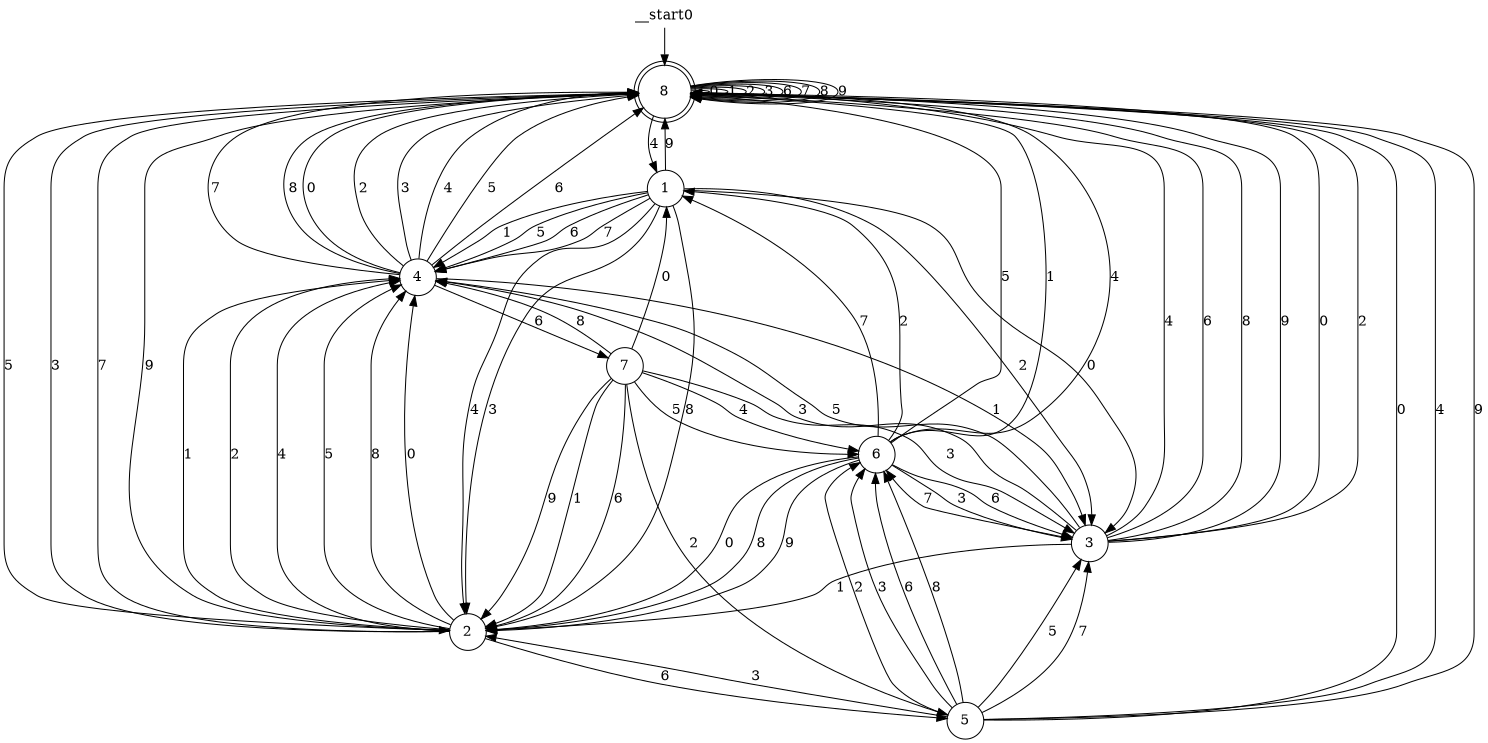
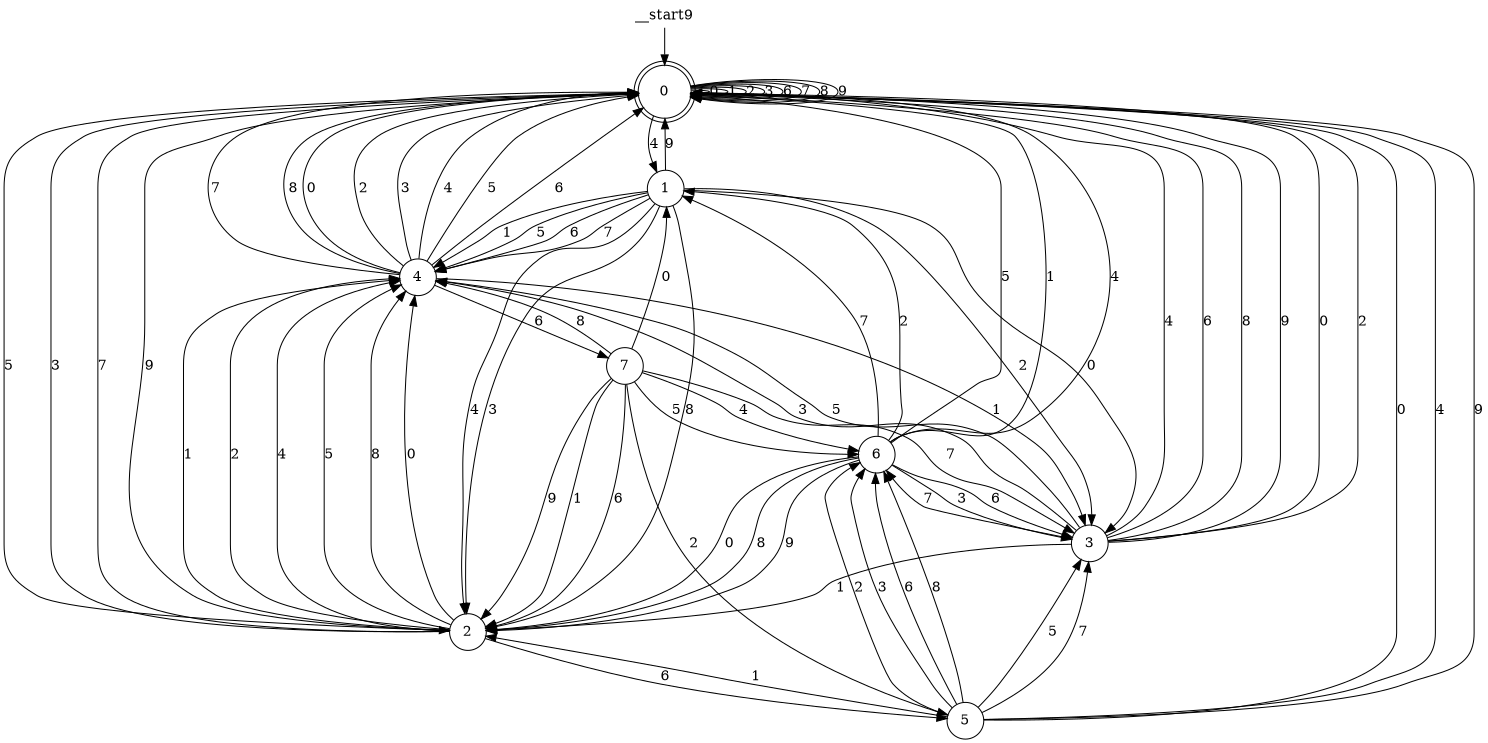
  digraph {
    node [shape=circle]
-   n1 [label=8 shape=doublecircle]
+   n1 [label=0 shape=doublecircle]
    n2 [label=1]
    n3 [label=2]
    n4 [label=3]
    n5 [label=4]
    n6 [label=5]
    n7 [label=6]
    n8 [label=7]
-   __start0 [height=0 shape=none width=0]
+   __start0 [height=0 shape=none width=0 label=__start9]
    n1 -> n1 [label=0]
    n1 -> n1 [label=1]
    n1 -> n1 [label=2]
    n1 -> n1 [label=3]
    n1 -> n1 [label=6]
    n1 -> n1 [label=7]
    n1 -> n1 [label=8]
    n1 -> n1 [label=9]
    n1 -> n2 [label=4]
    n1 -> n3 [label=5]
    n2 -> n1 [label=9]
    n2 -> n3 [label=3]
    n2 -> n3 [label=4]
    n2 -> n3 [label=8]
    n2 -> n4 [label=0]
    n2 -> n4 [label=2]
    n2 -> n5 [label=1]
    n2 -> n5 [label=5]
    n2 -> n5 [label=6]
    n2 -> n5 [label=7]
    n3 -> n1 [label=3]
    n3 -> n1 [label=7]
    n3 -> n1 [label=9]
    n3 -> n5 [label=0]
    n3 -> n5 [label=1]
    n3 -> n5 [label=2]
    n3 -> n5 [label=4]
    n3 -> n5 [label=5]
    n3 -> n5 [label=8]
    n3 -> n6 [label=6]
    n4 -> n1 [label=0]
    n4 -> n1 [label=2]
    n4 -> n1 [label=4]
    n4 -> n1 [label=6]
    n4 -> n1 [label=8]
    n4 -> n1 [label=9]
    n4 -> n3 [label=1]
    n4 -> n5 [label=3]
    n4 -> n5 [label=5]
    n4 -> n7 [label=7]
    n5 -> n1 [label=0]
    n5 -> n1 [label=2]
    n5 -> n1 [label=3]
    n5 -> n1 [label=4]
    n5 -> n1 [label=5]
    n5 -> n1 [label=6]
    n5 -> n1 [label=7]
    n5 -> n1 [label=8]
    n5 -> n4 [label=1]
    n5 -> n8 [label=6]
    n6 -> n1 [label=0]
    n6 -> n1 [label=4]
    n6 -> n1 [label=9]
-   n6 -> n3 [label=3]
+   n6 -> n3 [label=1]
    n6 -> n4 [label=5]
    n6 -> n4 [label=7]
    n6 -> n7 [label=2]
    n6 -> n7 [label=3]
    n6 -> n7 [label=6]
    n6 -> n7 [label=8]
    n7 -> n1 [label=1]
    n7 -> n1 [label=4]
    n7 -> n1 [label=5]
    n7 -> n2 [label=2]
    n7 -> n2 [label=7]
    n7 -> n3 [label=0]
    n7 -> n3 [label=8]
    n7 -> n3 [label=9]
    n7 -> n4 [label=3]
    n7 -> n4 [label=6]
    n8 -> n2 [label=0]
    n8 -> n3 [label=1]
    n8 -> n3 [label=6]
    n8 -> n3 [label=9]
-   n8 -> n4 [label=3]
+   n8 -> n4 [label=7]
    n8 -> n5 [label=8]
    n8 -> n6 [label=2]
    n8 -> n7 [label=4]
    n8 -> n7 [label=5]
    __start0 -> n1
  }
